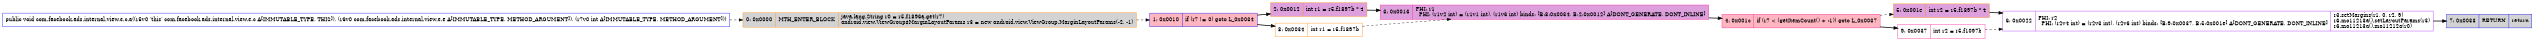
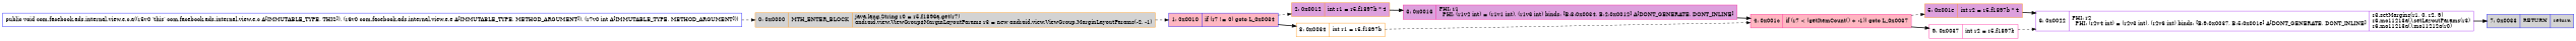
  digraph {
    rankdir=LR
    node [color=darkorange fillcolor=white shape=record style=filled]
    edge [style=dashed]
    n1 [fillcolor=lightgrey label="{0\:\ 0x0000|MTH_ENTER_BLOCK\l|java.lang.String r0 = r5.f1896a.get(r7)\landroid.view.ViewGroup$MarginLayoutParams r3 = new android.view.ViewGroup.MarginLayoutParams(\-2, \-1)\l}"]
    n2 [color=blue fillcolor=lightpink label="{1\:\ 0x0010|if (r7 != 0) goto L_0x0034\l}"]
    n3 [fillcolor=plum label="{2\:\ 0x0012|int r1 = r5.f1897b * 4\l}"]
    n4 [label="{8\:\ 0x0034|int r1 = r5.f1897b\l}"]
    n5 [color=deeppink fillcolor=plum label="{3\:\ 0x0016|PHI: r1 \l  PHI: (r1v2 int) = (r1v1 int), (r1v6 int) binds: [B:8:0x0034, B:2:0x0012] A[DONT_GENERATE, DONT_INLINE]\l}"]
    n6 [color=deeppink fillcolor=lightpink label="{4\:\ 0x001c|if (r7 \< (getItemCount() + \-1)) goto L_0x0037\l}"]
    n7 [fillcolor=plum label="{5\:\ 0x001e|int r2 = r5.f1897b * 4\l}"]
-   n8 [color=deeppink label="{9\:\ 0x0037|int r2 = r5.f1097b\l}"]
+   n8 [color=deeppink label="{9\:\ 0x0037|int r2 = r5.f1897b\l}"]
    n9 [color=purple label="{6\:\ 0x0022|PHI: r2 \l  PHI: (r2v4 int) = (r2v3 int), (r2v6 int) binds: [B:9:0x0037, B:5:0x001e] A[DONT_GENERATE, DONT_INLINE]\l|r3.setMargins(r1, 0, r2, 9)\lr6.mo11213a().setLayoutParams(r3)\lr6.mo11213a().mo11212a(r0)\l}"]
    n10 [color=blue fillcolor=lightgrey label="{7\:\ 0x0033|RETURN\l|return\l}"]
    n11 [color=blue label="{public void com.facebook.ads.internal.view.e.c.a((r5v0 'this' com.facebook.ads.internal.view.e.c A[IMMUTABLE_TYPE, THIS]), (r6v0 com.facebook.ads.internal.view.e.e A[IMMUTABLE_TYPE, METHOD_ARGUMENT]), (r7v0 int A[IMMUTABLE_TYPE, METHOD_ARGUMENT])) }"]
    n1 -> n2
-   n2 -> n3 [style=bold]
+   n2 -> n3
    n2 -> n4 [style=bold]
    n3 -> n5 [style=bold]
-   n4 -> n5
+   n4 -> n6
    n5 -> n6 [style=bold]
    n6 -> n7
    n6 -> n8 [style=bold]
    n7 -> n9 [style=bold]
    n8 -> n9
    n9 -> n10 [style=bold]
    n11 -> n1
  }
